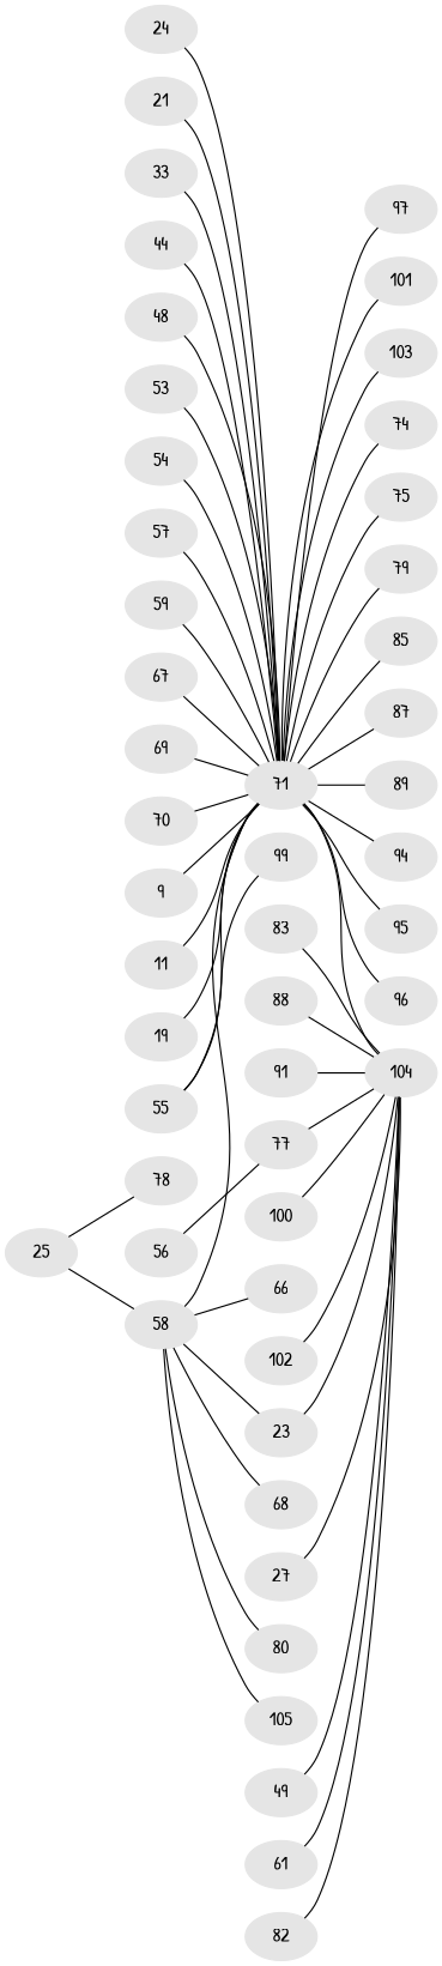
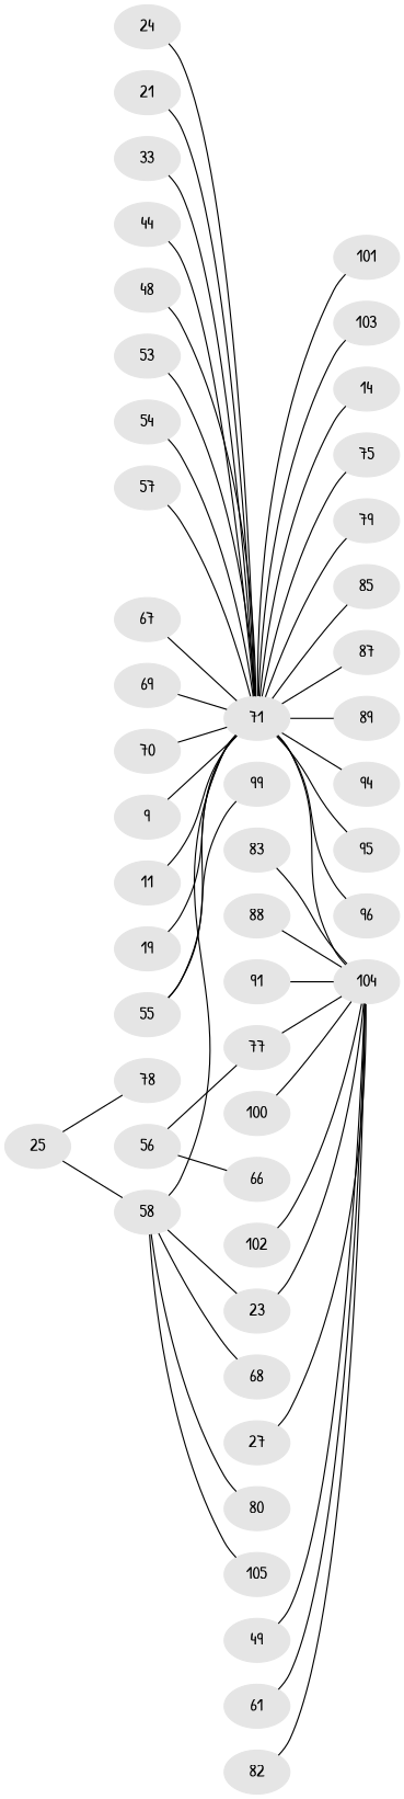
  graph {
    fontname="Patrick Hand"
    rankdir=LR
    node [color=gray90 fontname="Patrick Hand" style=filled]
    edge [fontname="Patrick Hand"]
    71 [super="+1+68+65"]
    104 [super="+35+63+90+81+98"]
-   74
+   74 [label=14]
    75
    79 [super="+72"]
    85
    87
    89
    94
    95
    96 [super="+12"]
-   97 [super="+30"]
    101 [super="+73"]
    103
    9
    11
    19
    24
    25 [super="+23"]
    58 [super="+6+38+7+50"]
    78
    n22 [label=68]
    66 [super="+28"]
    80 [super="+42"]
    n25 [label=23]
    105
    n27 [label=21]
    27
    33
    44
    48
    49
    53
    54 [super="+45"]
    55
    99
    56 [super="+15"]
    77
    57
-   59
    61
    67
    69
    70 [super="+47+62"]
    82
    83
    88
    91
    100 [super="+92"]
    102 [super="+21"]
    71 -- 104 [weight=13]
    71 -- 74
    71 -- 75
    71 -- 79
    71 -- 85
    71 -- 87
    71 -- 89
    71 -- 94
    71 -- 95
    71 -- 96
-   71 -- 97 [weight=2]
    71 -- 101 [weight=2]
    71 -- 103
    9 -- 71
    11 -- 71
    19 -- 71
    24 -- 71 [weight=2]
    25 -- 58
    25 -- 78
    58 -- 71 [weight=10]
    58 -- n22
-   58 -- 66
+   56 -- 66
    58 -- 80
    58 -- n25
    58 -- 105
    n25 -- 104
    n27 -- 71
    27 -- 104
    33 -- 71
    44 -- 71
    48 -- 71
    49 -- 104
    53 -- 71
    54 -- 71 [weight=2]
    55 -- 71
    55 -- 99
    56 -- 77
    77 -- 104
    57 -- 71
-   59 -- 71
    61 -- 104
    67 -- 71
    69 -- 71
    70 -- 71
    82 -- 104
    83 -- 104
    88 -- 104
    91 -- 104
    100 -- 104
    102 -- 104
  }
